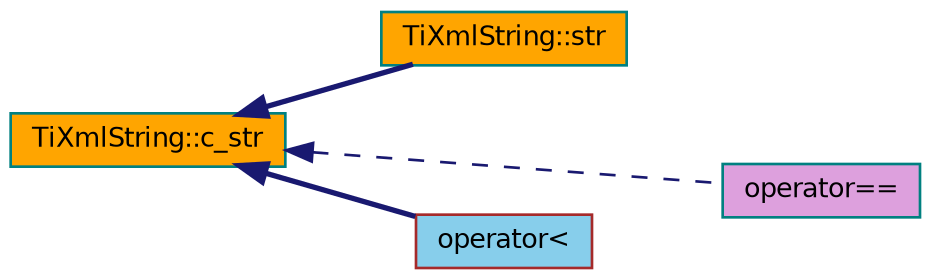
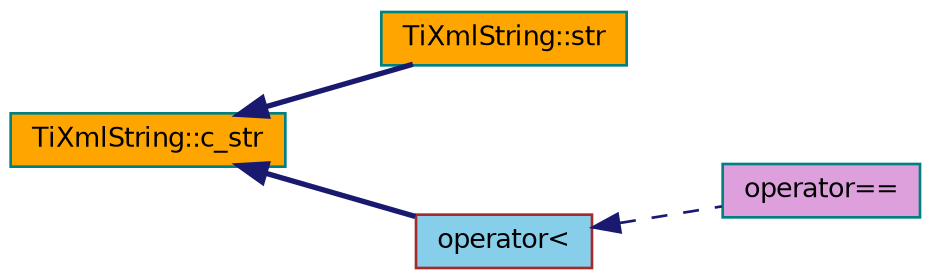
  digraph {
    rankdir=LR
    node [color=teal fillcolor=orange fontname=Helvetica fontsize=10 shape=record style=filled]
    edge [color=midnightblue dir=back fontname=Helvetica fontsize=10 labelfontname=Helvetica labelfontsize=10 style=bold]
    n1 [fontcolor=black height=0.2 label="TiXmlString::c_str" width=0.4]
    n2 [height=0.2 label="TiXmlString::str" width=0.4]
    n3 [fillcolor=plum height=0.2 label="operator==" width=0.4]
    n4 [color=brown fillcolor=skyblue height=0.2 label="operator\<" width=0.4]
    n1 -> n2
-   n1 -> n3 [style=dashed]
+   n4 -> n3 [style=dashed]
    n1 -> n4
  }
